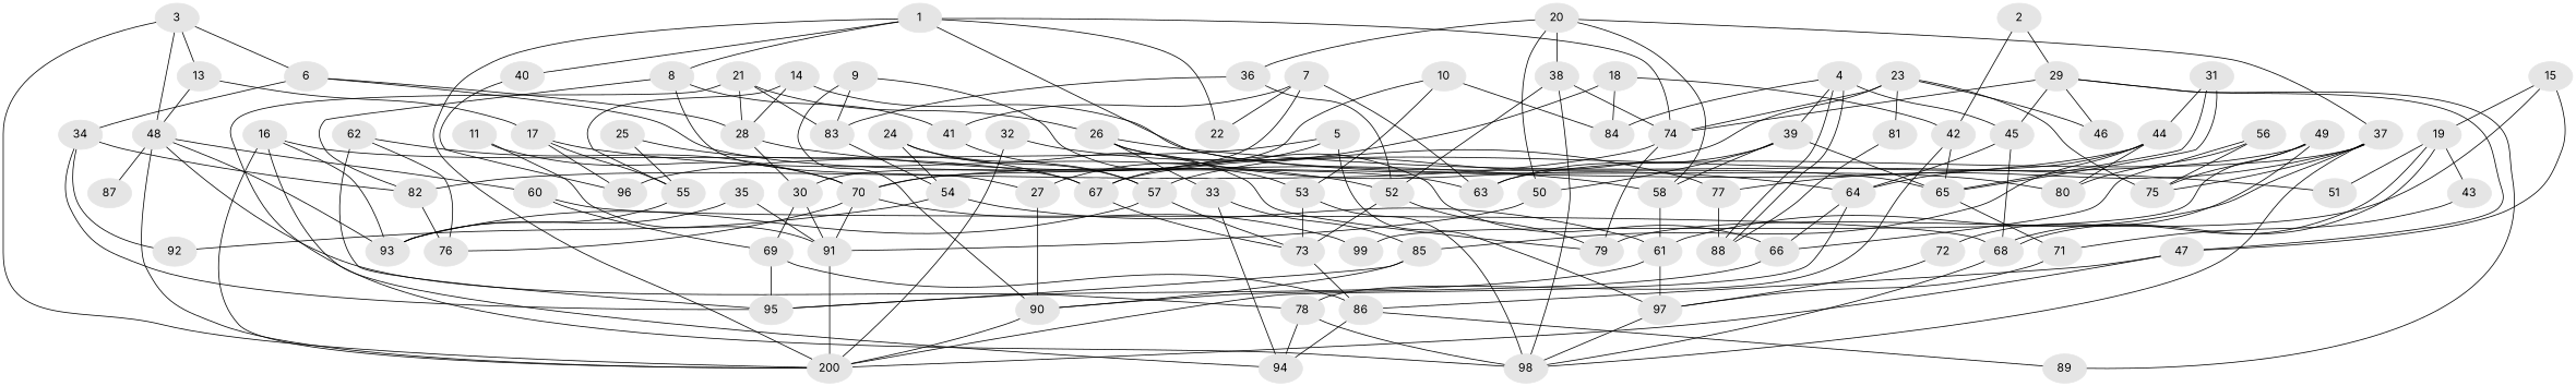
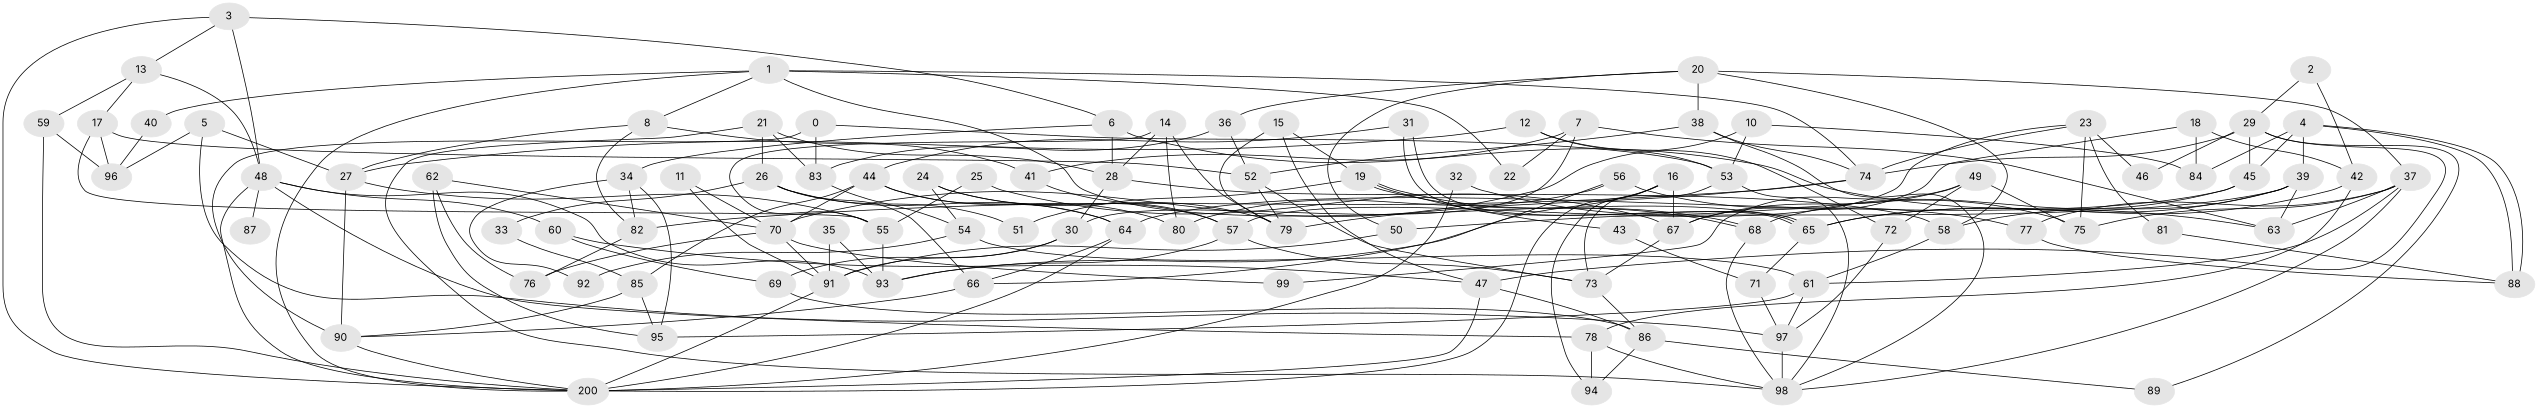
  graph {
    fontname=Inter
    node [color=gray90 fontname=Inter style=filled]
    edge [fontname=Inter]
    1
    8
    22
    40
    65
    74
    n7 [label=200]
    27
    41
    82
    96
    71
    79
    2
    29
    42
    45
    47
    46
    89
    78
    3
    6
    13
    48
    28
    34
    63
    17
+   59
    93
    60
    87
    4
    39
    84
    88
    50
    58
    68
    64
    5
    97
    90
    55
    98
    30
    92
    95
    77
    7
    91
    69
    57
    76
-   9
+   9 [label=0]
    53
    83
    73
    54
    10
    70
    99
    11
+   12
    72
    52
    14
    80
    15
    19
    43
    51
    86
    16
    67
    94
    18
    20
    36
    37
    38
    75
    61
    21
    26
    33
    66
    23
    81
    24
    25
    85
    31
    44
    32
    35
    49
    56
    62
    1 -- 8
    1 -- 22
    1 -- 40
    1 -- 65
    1 -- 74
    1 -- n7
    8 -- 27
    8 -- 41
    8 -- 82
    40 -- 96
    65 -- 71
    74 -- 82
    74 -- 79
    27 -- 90
+   27 -- 55
    41 -- 57
    82 -- 76
    71 -- 97
    2 -- 29
    2 -- 42
    29 -- 74
    29 -- 45
    29 -- 47
    29 -- 46
    29 -- 89
    42 -- 65
    42 -- 78
    45 -- 68
    45 -- 64
    47 -- n7
    47 -- 86
    78 -- 98
    78 -- 94
    3 -- n7
    3 -- 6
    3 -- 13
    3 -- 48
    6 -- 28
    6 -- 34
    6 -- 63
    13 -- 48
    13 -- 17
+   13 -- 59
    48 -- n7
    48 -- 78
    48 -- 93
    48 -- 60
    48 -- 87
    28 -- 58
    28 -- 30
    34 -- 82
    34 -- 92
    34 -- 95
    17 -- 96
    17 -- 55
    17 -- 52
-   60 -- 68
+   59 -- n7
+   59 -- 96
+   60 -- 47
    60 -- 69
    4 -- 45
    4 -- 39
    4 -- 84
    4 -- 88
    4 -- 88
    39 -- 65
    39 -- 63
    39 -- 50
    39 -- 58
    50 -- 91
    58 -- 61
    68 -- 98
    64 -- n7
    64 -- 66
    5 -- 27
    5 -- 96
    5 -- 97
    97 -- 98
    90 -- n7
    55 -- 93
    30 -- 91
    30 -- 69
    77 -- 88
    7 -- 22
    7 -- 41
    7 -- 63
    7 -- 30
    91 -- n7
-   69 -- 95
    69 -- 86
    57 -- 93
    57 -- 73
    9 -- 90
    9 -- 53
    9 -- 83
    53 -- 98
    53 -- 73
    83 -- 54
    73 -- 86
    54 -- 92
    54 -- 61
    10 -- 84
    10 -- 53
    10 -- 70
    70 -- 91
    70 -- 76
    70 -- 99
    11 -- 91
    11 -- 70
+   12 -- 27
+   12 -- 53
+   12 -- 72
    72 -- 97
    52 -- 79
    52 -- 73
+   14 -- 79
    14 -- 28
    14 -- 55
    14 -- 80
    15 -- 79
    15 -- 47
    15 -- 19
    19 -- 68
    19 -- 68
    19 -- 43
    19 -- 51
    43 -- 71
    86 -- 89
    86 -- 94
    16 -- n7
    16 -- 93
    16 -- 67
    16 -- 94
    67 -- 73
    18 -- 42
    18 -- 84
    18 -- 67
    20 -- 50
    20 -- 58
    20 -- 36
    20 -- 37
    20 -- 38
    36 -- 83
    36 -- 52
    37 -- 63
    37 -- 98
    37 -- 77
    37 -- 75
    37 -- 61
    38 -- 74
    38 -- 98
    38 -- 52
    61 -- 97
    61 -- 95
    21 -- 28
    21 -- 98
    21 -- 83
    21 -- 26
    26 -- 64
    26 -- 51
    26 -- 33
    26 -- 66
-   33 -- 94
    33 -- 85
    66 -- 90
    23 -- 74
    23 -- 46
    23 -- 57
    23 -- 75
    23 -- 81
    81 -- 88
    24 -- 79
    24 -- 57
    24 -- 54
    25 -- 55
    25 -- 67
    85 -- 90
    85 -- 95
    31 -- 65
    31 -- 65
    31 -- 44
    44 -- 64
    44 -- 70
    44 -- 80
    44 -- 85
    32 -- n7
    32 -- 77
    35 -- 93
    35 -- 91
    49 -- 99
    49 -- 72
    49 -- 67
    49 -- 75
    56 -- 80
    56 -- 75
    56 -- 66
    62 -- 95
    62 -- 76
    62 -- 70
  }
